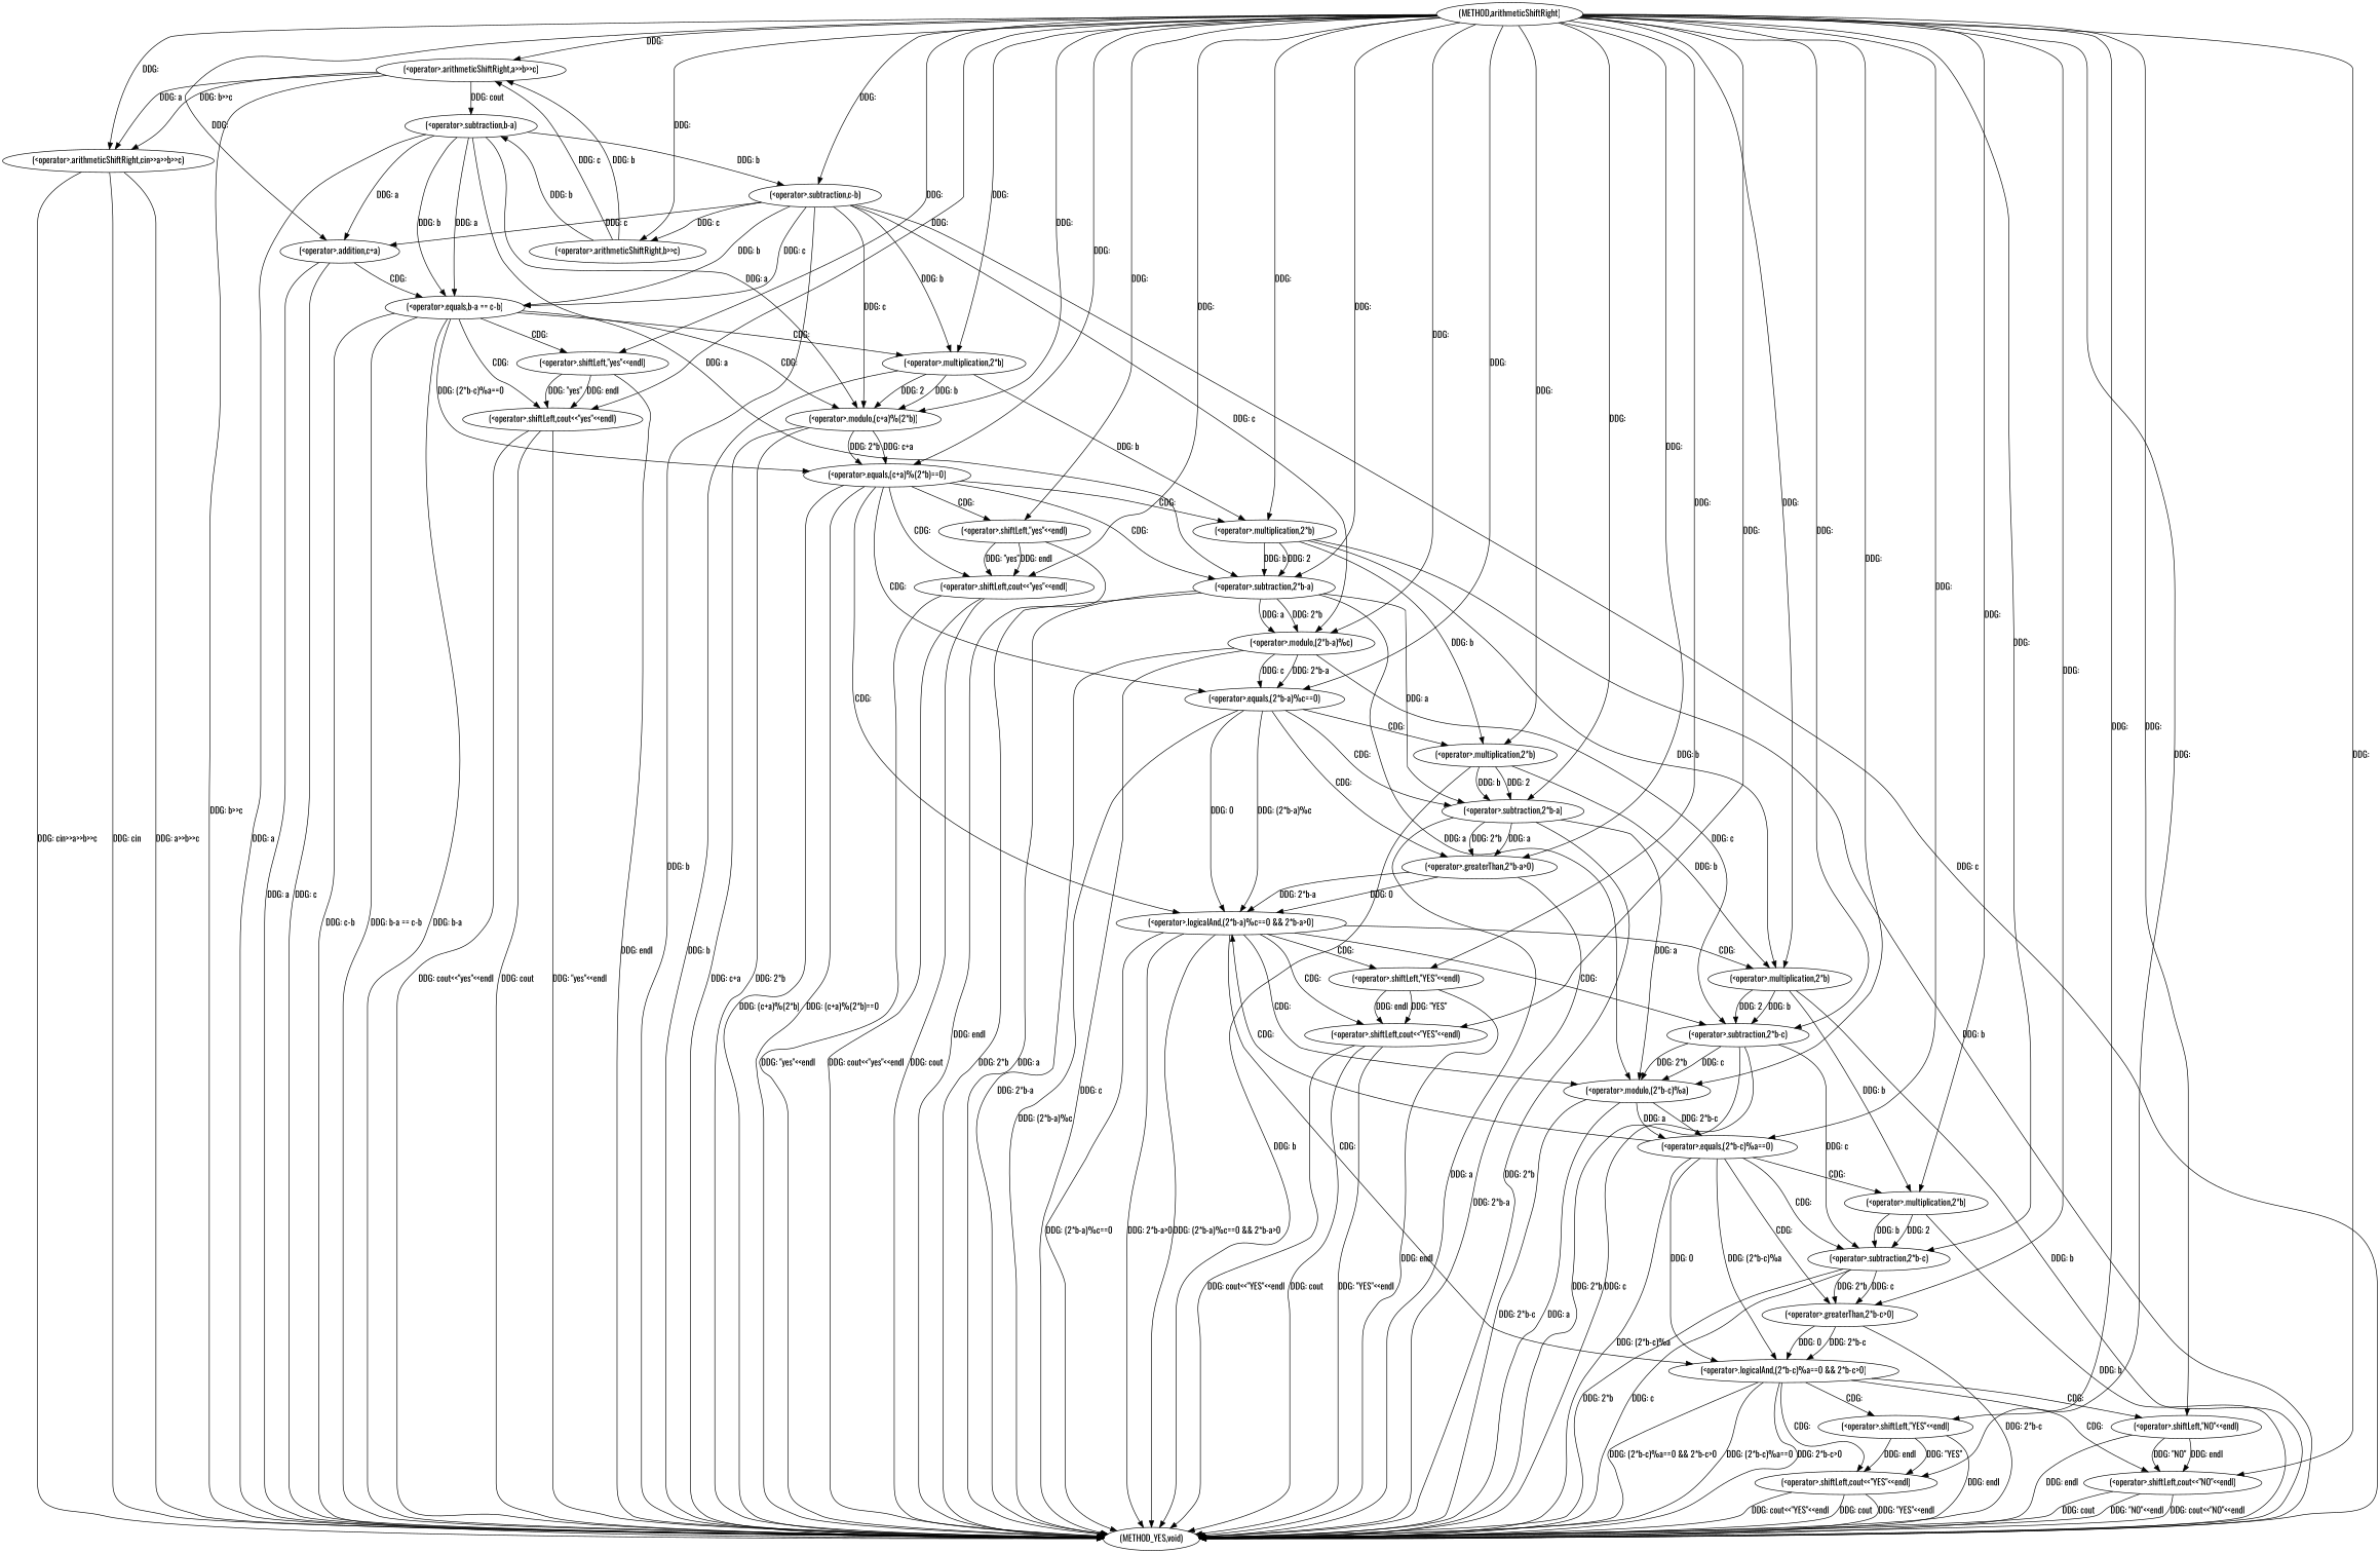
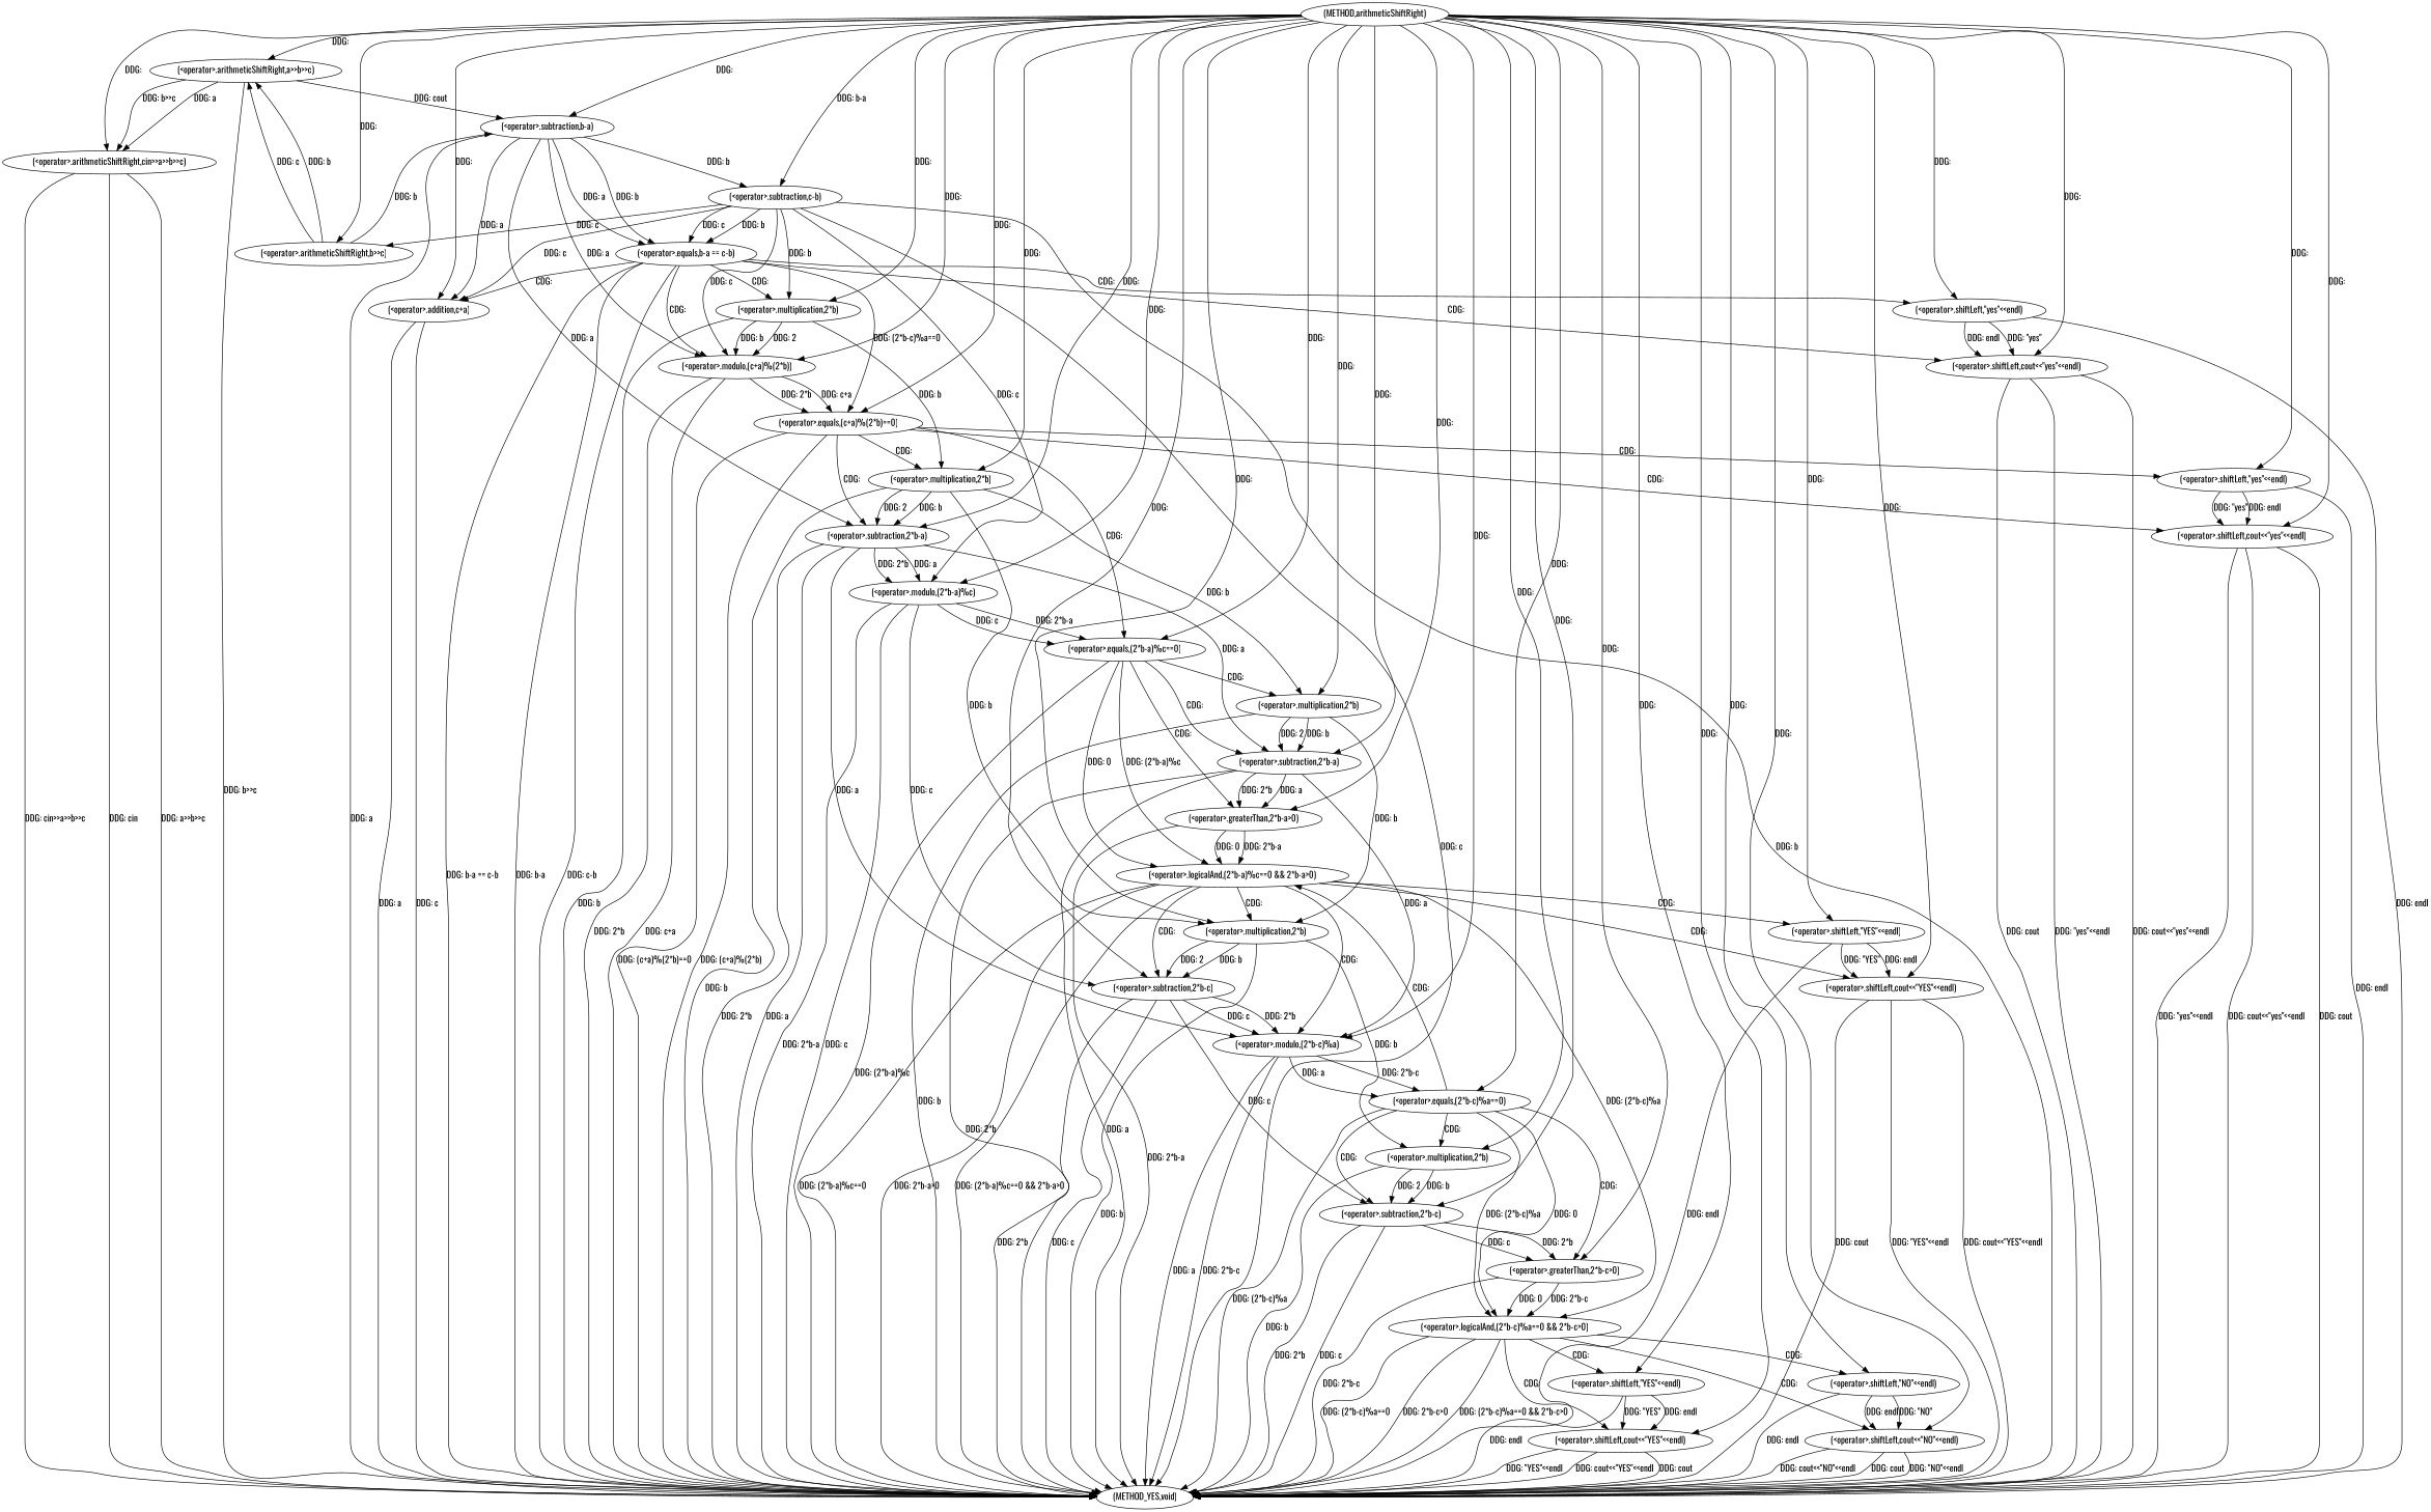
  digraph {
    fontname=Oswald
    node [fontname=Oswald]
    edge [fontname=Oswald]
    n1 [label="(METHOD,arithmeticShiftRight)"]
    n2 [label="(<operator>.arithmeticShiftRight,cin>>a>>b>>c)"]
    n3 [label="(<operator>.arithmeticShiftRight,a>>b>>c)"]
    n4 [label="(<operator>.shiftLeft,cout<<\"yes\"<<endl)"]
    n5 [label="(<operator>.arithmeticShiftRight,b>>c)"]
    n6 [label="(<operator>.subtraction,b-a)"]
    n7 [label="(<operator>.subtraction,c-b)"]
    n8 [label="(<operator>.equals,(c+a)%(2*b)==0)"]
    n9 [label="(<operator>.shiftLeft,\"yes\"<<endl)"]
    n10 [label="(<operator>.shiftLeft,cout<<\"yes\"<<endl)"]
    n11 [label="(<operator>.modulo,(c+a)%(2*b))"]
    n12 [label="(<operator>.addition,c+a)"]
    n13 [label="(<operator>.multiplication,2*b)"]
    n14 [label="(<operator>.shiftLeft,\"yes\"<<endl)"]
    n15 [label="(<operator>.shiftLeft,cout<<\"YES\"<<endl)"]
    n16 [label="(<operator>.equals,(2*b-a)%c==0)"]
    n17 [label="(<operator>.greaterThan,2*b-a>0)"]
    n18 [label="(<operator>.modulo,(2*b-a)%c)"]
    n19 [label="(<operator>.subtraction,2*b-a)"]
    n20 [label="(<operator>.shiftLeft,\"YES\"<<endl)"]
    n21 [label="(<operator>.shiftLeft,cout<<\"YES\"<<endl)"]
    n22 [label="(<operator>.shiftLeft,cout<<\"NO\"<<endl)"]
    n23 [label="(<operator>.subtraction,2*b-a)"]
    n24 [label="(<operator>.multiplication,2*b)"]
    n25 [label="(<operator>.equals,(2*b-c)%a==0)"]
    n26 [label="(<operator>.greaterThan,2*b-c>0)"]
    n27 [label="(<operator>.multiplication,2*b)"]
    n28 [label="(<operator>.modulo,(2*b-c)%a)"]
    n29 [label="(<operator>.subtraction,2*b-c)"]
    n30 [label="(<operator>.shiftLeft,\"YES\"<<endl)"]
    n31 [label="(<operator>.shiftLeft,\"NO\"<<endl)"]
    n32 [label="(<operator>.subtraction,2*b-c)"]
    n33 [label="(<operator>.multiplication,2*b)"]
    n34 [label="(<operator>.multiplication,2*b)"]
    n35 [label="(METHOD_YES,void)"]
    n36 [label="(<operator>.equals,b-a == c-b)"]
    n37 [label="(<operator>.logicalAnd,(2*b-a)%c==0 && 2*b-a>0)"]
    n38 [label="(<operator>.logicalAnd,(2*b-c)%a==0 && 2*b-c>0)"]
    n1 -> n2 [label="DDG: "]
    n1 -> n3 [label="DDG: "]
    n1 -> n4 [label="DDG: "]
    n1 -> n5 [label="DDG: "]
-   n1 -> n7 [label="DDG: "]
+   n1 -> n6 [label="DDG: "]
+   n1 -> n7 [label="DDG: b-a"]
    n1 -> n8 [label="DDG: "]
    n1 -> n9 [label="DDG: "]
    n1 -> n10 [label="DDG: "]
    n1 -> n11 [label="DDG: "]
    n1 -> n12 [label="DDG: "]
    n1 -> n13 [label="DDG: "]
    n1 -> n14 [label="DDG: "]
    n1 -> n15 [label="DDG: "]
    n1 -> n16 [label="DDG: "]
    n1 -> n17 [label="DDG: "]
    n1 -> n18 [label="DDG: "]
    n1 -> n19 [label="DDG: "]
    n1 -> n20 [label="DDG: "]
    n1 -> n21 [label="DDG: "]
    n1 -> n22 [label="DDG: "]
    n1 -> n23 [label="DDG: "]
    n1 -> n24 [label="DDG: "]
    n1 -> n25 [label="DDG: "]
    n1 -> n26 [label="DDG: "]
    n1 -> n27 [label="DDG: "]
    n1 -> n28 [label="DDG: "]
    n1 -> n29 [label="DDG: "]
    n1 -> n30 [label="DDG: "]
    n1 -> n31 [label="DDG: "]
    n1 -> n32 [label="DDG: "]
    n1 -> n33 [label="DDG: "]
    n1 -> n34 [label="DDG: "]
    n2 -> n35 [label="DDG: a>>b>>c"]
    n2 -> n35 [label="DDG: cin>>a>>b>>c"]
    n2 -> n35 [label="DDG: cin"]
    n3 -> n2 [label="DDG: b>>c"]
    n3 -> n2 [label="DDG: a"]
    n3 -> n6 [label="DDG: cout"]
    n3 -> n35 [label="DDG: b>>c"]
    n4 -> n35 [label="DDG: cout"]
    n4 -> n35 [label="DDG: \"yes\"<<endl"]
    n4 -> n35 [label="DDG: cout<<\"yes\"<<endl"]
    n5 -> n3 [label="DDG: c"]
    n5 -> n3 [label="DDG: b"]
    n5 -> n6 [label="DDG: b"]
    n6 -> n7 [label="DDG: b"]
    n6 -> n11 [label="DDG: a"]
    n6 -> n12 [label="DDG: a"]
    n6 -> n23 [label="DDG: a"]
    n6 -> n35 [label="DDG: a"]
    n6 -> n36 [label="DDG: b"]
    n6 -> n36 [label="DDG: a"]
    n7 -> n5 [label="DDG: c"]
    n7 -> n11 [label="DDG: c"]
    n7 -> n12 [label="DDG: c"]
    n7 -> n13 [label="DDG: b"]
    n7 -> n18 [label="DDG: c"]
    n7 -> n35 [label="DDG: c"]
    n7 -> n35 [label="DDG: b"]
    n7 -> n36 [label="DDG: b"]
    n7 -> n36 [label="DDG: c"]
    n8 -> n10 [label="CDG: "]
    n8 -> n14 [label="CDG: "]
    n8 -> n16 [label="CDG: "]
    n8 -> n23 [label="CDG: "]
    n8 -> n27 [label="CDG: "]
    n8 -> n35 [label="DDG: (c+a)%(2*b)"]
    n8 -> n35 [label="DDG: (c+a)%(2*b)==0"]
-   n8 -> n37 [label="CDG: "]
    n9 -> n4 [label="DDG: \"yes\""]
    n9 -> n4 [label="DDG: endl"]
    n9 -> n35 [label="DDG: endl"]
    n10 -> n35 [label="DDG: cout"]
    n10 -> n35 [label="DDG: \"yes\"<<endl"]
    n10 -> n35 [label="DDG: cout<<\"yes\"<<endl"]
    n11 -> n8 [label="DDG: 2*b"]
    n11 -> n8 [label="DDG: c+a"]
    n11 -> n35 [label="DDG: c+a"]
    n11 -> n35 [label="DDG: 2*b"]
    n12 -> n35 [label="DDG: c"]
    n12 -> n35 [label="DDG: a"]
    n13 -> n11 [label="DDG: 2"]
    n13 -> n11 [label="DDG: b"]
    n13 -> n27 [label="DDG: b"]
    n13 -> n35 [label="DDG: b"]
    n14 -> n10 [label="DDG: \"yes\""]
    n14 -> n10 [label="DDG: endl"]
    n14 -> n35 [label="DDG: endl"]
    n15 -> n35 [label="DDG: cout"]
    n15 -> n35 [label="DDG: \"YES\"<<endl"]
    n15 -> n35 [label="DDG: cout<<\"YES\"<<endl"]
    n16 -> n17 [label="CDG: "]
    n16 -> n19 [label="CDG: "]
    n16 -> n24 [label="CDG: "]
    n16 -> n35 [label="DDG: (2*b-a)%c"]
    n16 -> n37 [label="DDG: 0"]
    n16 -> n37 [label="DDG: (2*b-a)%c"]
    n17 -> n35 [label="DDG: 2*b-a"]
    n17 -> n37 [label="DDG: 2*b-a"]
    n17 -> n37 [label="DDG: 0"]
    n18 -> n16 [label="DDG: 2*b-a"]
    n18 -> n16 [label="DDG: c"]
    n18 -> n32 [label="DDG: c"]
    n18 -> n35 [label="DDG: 2*b-a"]
    n18 -> n35 [label="DDG: c"]
    n19 -> n17 [label="DDG: a"]
    n19 -> n17 [label="DDG: 2*b"]
    n19 -> n28 [label="DDG: a"]
    n19 -> n35 [label="DDG: 2*b"]
    n19 -> n35 [label="DDG: a"]
    n20 -> n15 [label="DDG: \"YES\""]
    n20 -> n15 [label="DDG: endl"]
    n20 -> n35 [label="DDG: endl"]
    n21 -> n35 [label="DDG: cout"]
    n21 -> n35 [label="DDG: \"YES\"<<endl"]
    n21 -> n35 [label="DDG: cout<<\"YES\"<<endl"]
    n22 -> n35 [label="DDG: cout"]
    n22 -> n35 [label="DDG: \"NO\"<<endl"]
    n22 -> n35 [label="DDG: cout<<\"NO\"<<endl"]
    n23 -> n18 [label="DDG: 2*b"]
    n23 -> n18 [label="DDG: a"]
    n23 -> n19 [label="DDG: a"]
    n23 -> n28 [label="DDG: a"]
    n23 -> n35 [label="DDG: 2*b"]
    n23 -> n35 [label="DDG: a"]
    n24 -> n19 [label="DDG: 2"]
    n24 -> n19 [label="DDG: b"]
    n24 -> n34 [label="DDG: b"]
    n24 -> n35 [label="DDG: b"]
    n25 -> n26 [label="CDG: "]
    n25 -> n29 [label="CDG: "]
    n25 -> n33 [label="CDG: "]
    n25 -> n35 [label="DDG: (2*b-c)%a"]
    n25 -> n37 [label="CDG: "]
    n25 -> n38 [label="DDG: 0"]
    n25 -> n38 [label="DDG: (2*b-c)%a"]
    n26 -> n35 [label="DDG: 2*b-c"]
    n26 -> n38 [label="DDG: 0"]
    n26 -> n38 [label="DDG: 2*b-c"]
    n27 -> n23 [label="DDG: b"]
    n27 -> n23 [label="DDG: 2"]
    n27 -> n24 [label="DDG: b"]
    n27 -> n34 [label="DDG: b"]
    n27 -> n35 [label="DDG: b"]
    n28 -> n25 [label="DDG: a"]
    n28 -> n25 [label="DDG: 2*b-c"]
    n28 -> n35 [label="DDG: 2*b-c"]
    n28 -> n35 [label="DDG: a"]
    n29 -> n26 [label="DDG: 2*b"]
    n29 -> n26 [label="DDG: c"]
    n29 -> n35 [label="DDG: 2*b"]
    n29 -> n35 [label="DDG: c"]
    n30 -> n21 [label="DDG: \"YES\""]
    n30 -> n21 [label="DDG: endl"]
    n30 -> n35 [label="DDG: endl"]
    n31 -> n22 [label="DDG: endl"]
    n31 -> n22 [label="DDG: \"NO\""]
    n31 -> n35 [label="DDG: endl"]
    n32 -> n28 [label="DDG: 2*b"]
    n32 -> n28 [label="DDG: c"]
    n32 -> n29 [label="DDG: c"]
    n32 -> n35 [label="DDG: 2*b"]
    n32 -> n35 [label="DDG: c"]
    n33 -> n29 [label="DDG: 2"]
    n33 -> n29 [label="DDG: b"]
    n33 -> n35 [label="DDG: b"]
    n34 -> n32 [label="DDG: 2"]
    n34 -> n32 [label="DDG: b"]
    n34 -> n33 [label="DDG: b"]
    n34 -> n35 [label="DDG: b"]
    n36 -> n4 [label="CDG: "]
    n36 -> n8 [label="DDG: (2*b-c)%a==0"]
    n36 -> n9 [label="CDG: "]
    n36 -> n11 [label="CDG: "]
-   n12 -> n36 [label="CDG: "]
+   n36 -> n12 [label="CDG: "]
    n36 -> n13 [label="CDG: "]
    n36 -> n35 [label="DDG: b-a"]
    n36 -> n35 [label="DDG: c-b"]
    n36 -> n35 [label="DDG: b-a == c-b"]
    n37 -> n15 [label="CDG: "]
    n37 -> n20 [label="CDG: "]
    n37 -> n28 [label="CDG: "]
    n37 -> n32 [label="CDG: "]
    n37 -> n34 [label="CDG: "]
    n37 -> n35 [label="DDG: (2*b-a)%c==0"]
    n37 -> n35 [label="DDG: 2*b-a>0"]
    n37 -> n35 [label="DDG: (2*b-a)%c==0 && 2*b-a>0"]
-   n37 -> n38 [label="CDG: "]
+   n37 -> n38 [label="DDG: (2*b-c)%a"]
    n38 -> n21 [label="CDG: "]
    n38 -> n22 [label="CDG: "]
    n38 -> n30 [label="CDG: "]
    n38 -> n31 [label="CDG: "]
    n38 -> n35 [label="DDG: (2*b-c)%a==0"]
    n38 -> n35 [label="DDG: 2*b-c>0"]
    n38 -> n35 [label="DDG: (2*b-c)%a==0 && 2*b-c>0"]
  }
